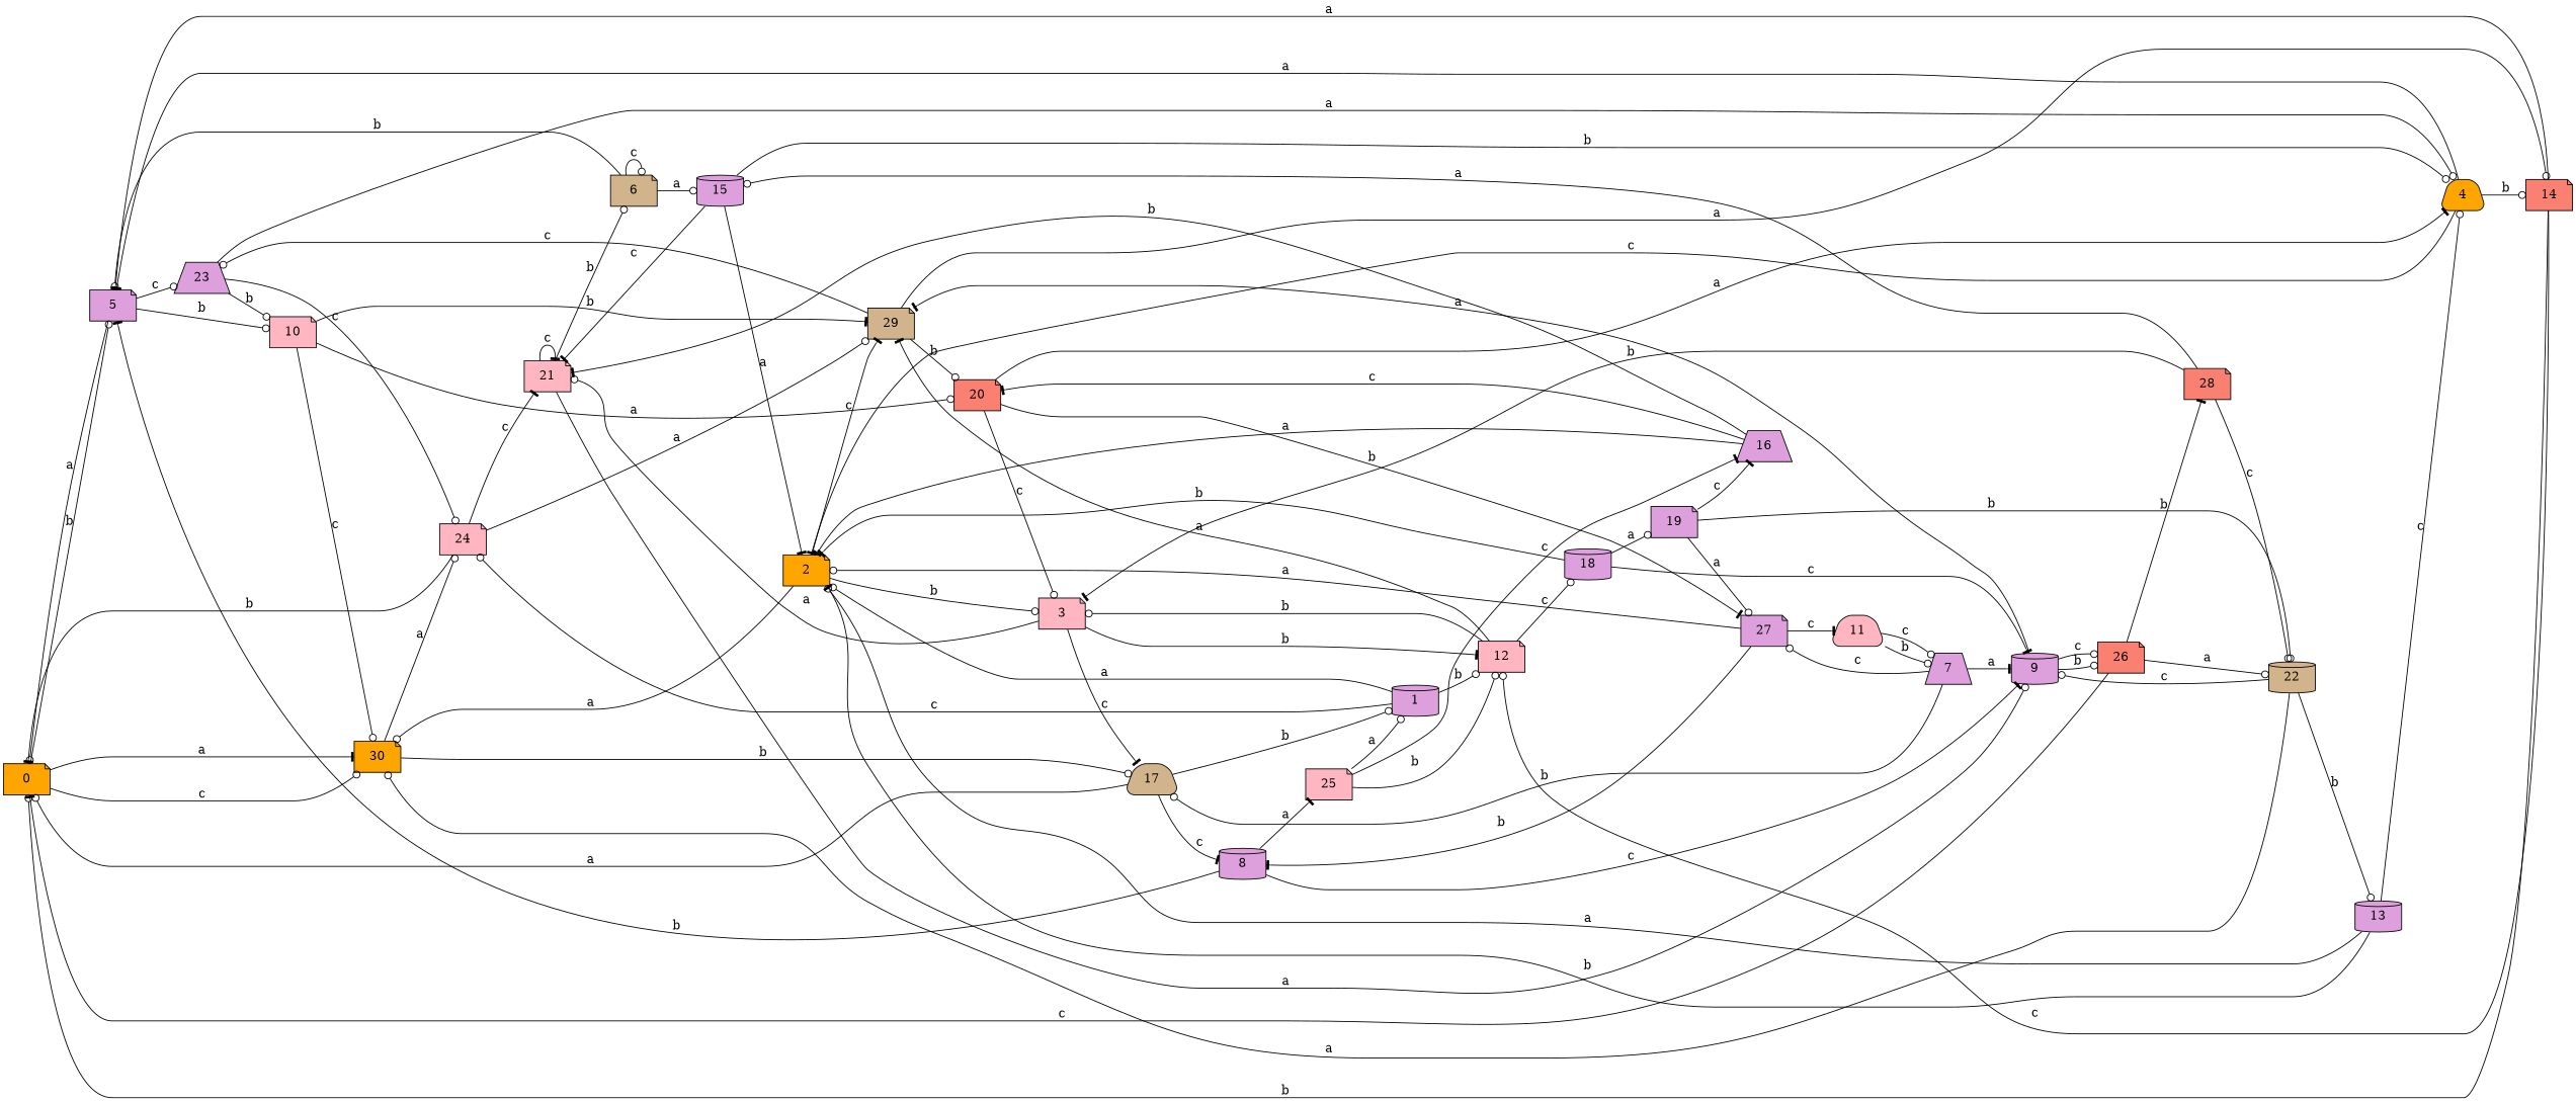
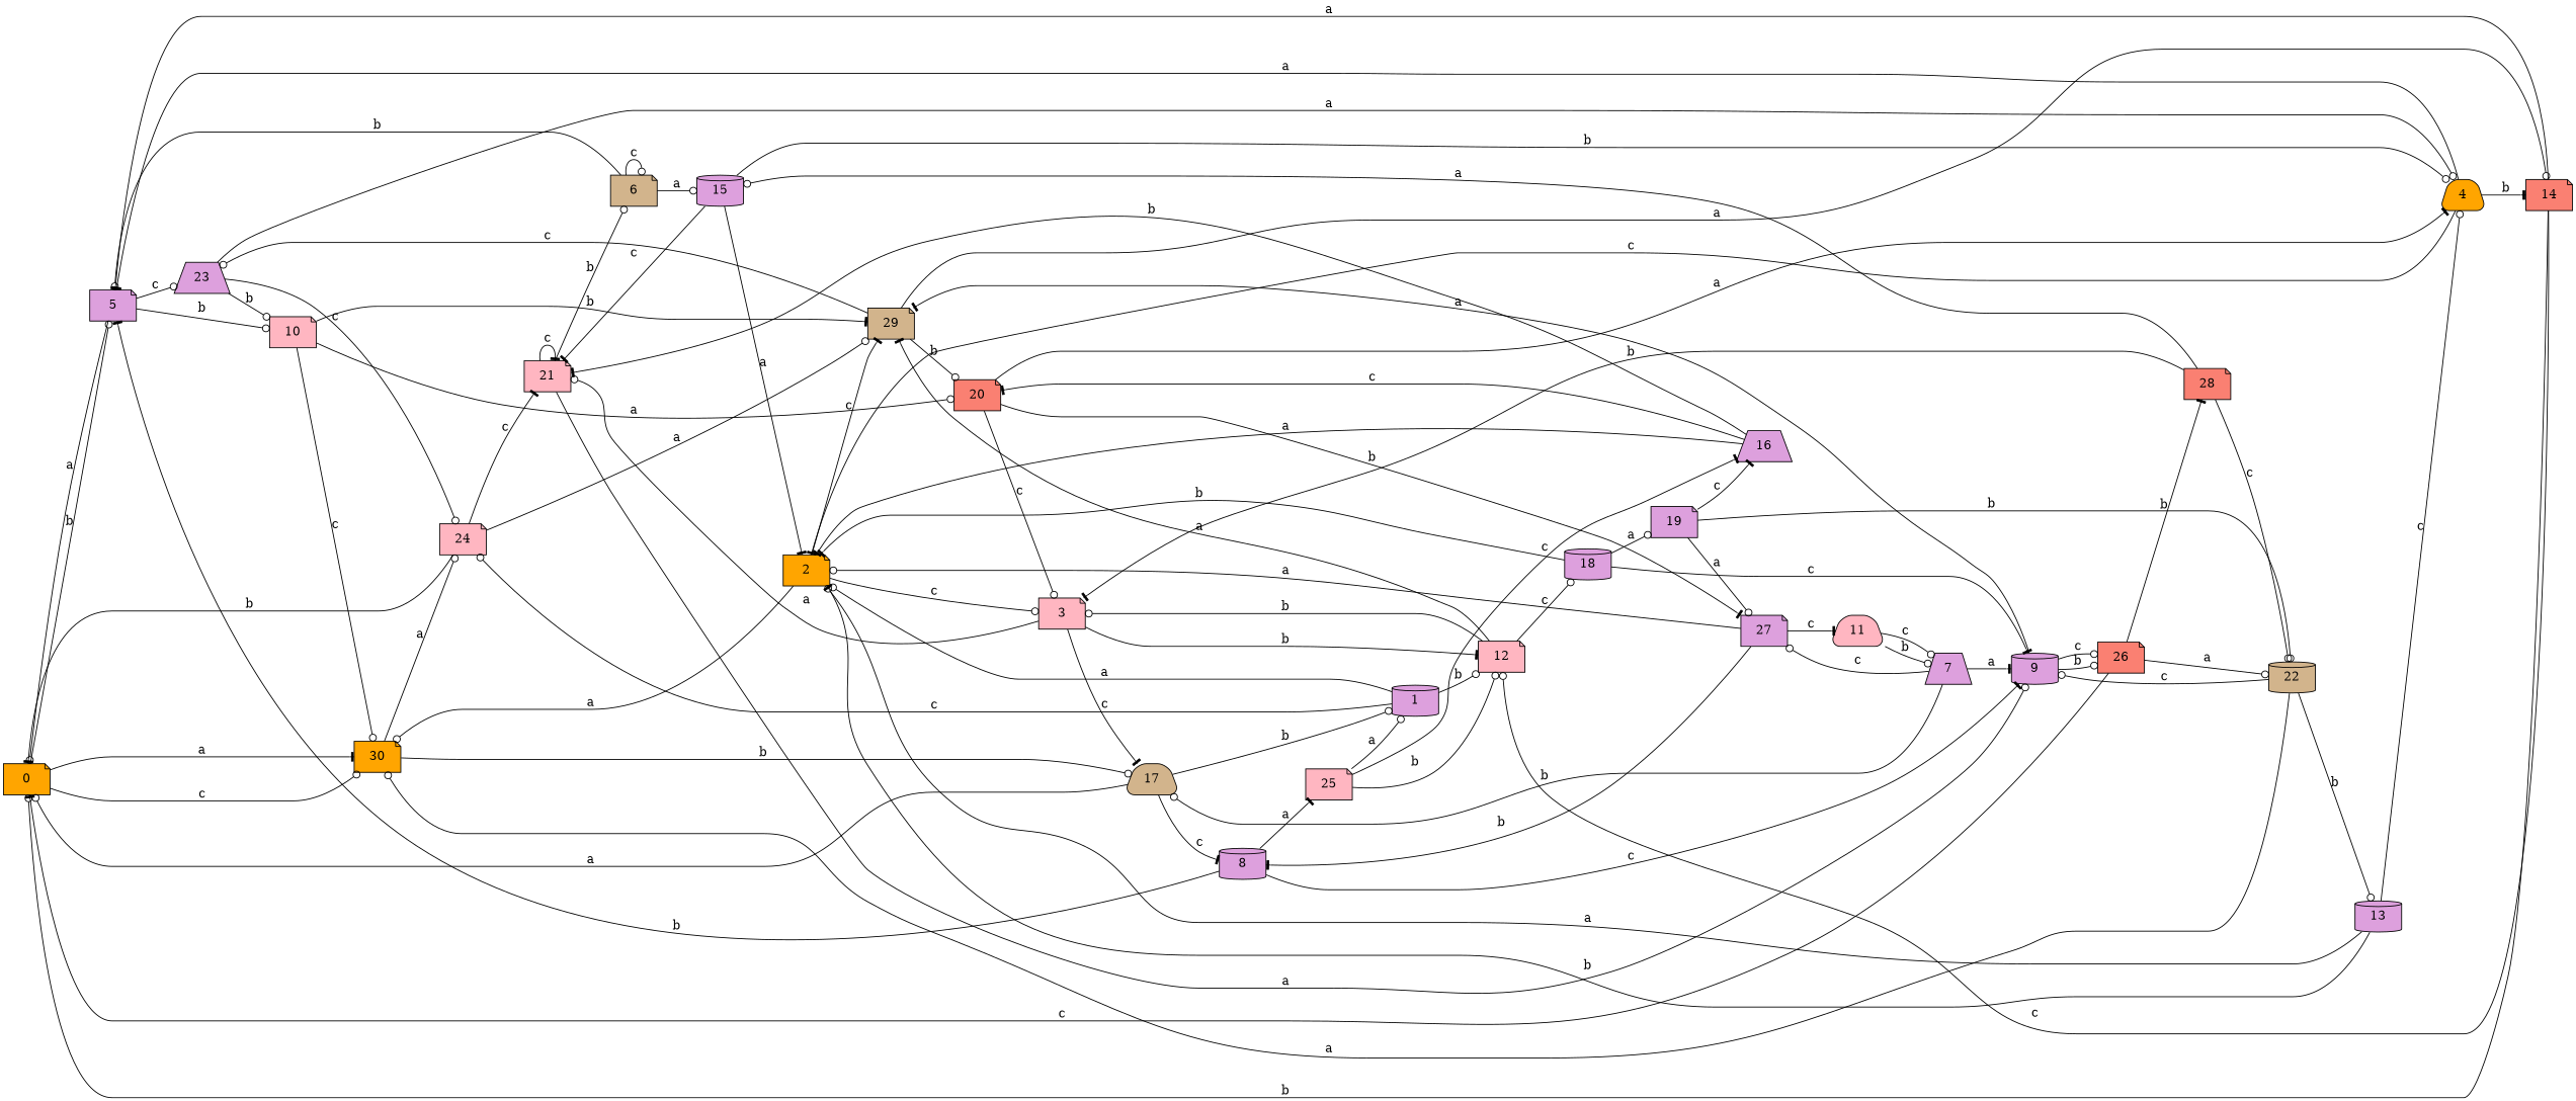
  digraph {
    rankdir=LR
    node [color=black fillcolor=plum shape=note style=filled]
    edge [arrowhead=odot]
    n1 [fillcolor=orange label=0]
    n2 [label=5 style="rounded,filled"]
    n3 [fillcolor=orange label=30 style="rounded,filled"]
    n4 [fillcolor=lightpink label=10 style="rounded,filled"]
    n5 [label=23 shape=trapezium]
    n6 [fillcolor=lightpink label=24]
    n7 [fillcolor=tan label=17 shape=trapezium style="rounded,filled"]
    n8 [label=1 shape=cylinder style="rounded,filled"]
    n9 [fillcolor=orange label=2 style="rounded,filled"]
    n10 [fillcolor=lightpink label=12 style="rounded,filled"]
    n11 [fillcolor=lightpink label=3 style="rounded,filled"]
    n12 [fillcolor=tan label=29]
    n13 [label=18 shape=cylinder]
    n14 [fillcolor=lightpink label=21 style="rounded,filled"]
    n15 [fillcolor=salmon label=14]
    n16 [fillcolor=salmon label=20]
    n17 [label=8 shape=cylinder style="rounded,filled"]
    n18 [fillcolor=tan label=6 style="rounded,filled"]
    n19 [label=9 shape=cylinder]
    n20 [fillcolor=orange label=4 shape=trapezium style="rounded,filled"]
    n21 [label=15 shape=cylinder]
    n22 [label=7 shape=trapezium]
    n23 [label=27]
    n24 [fillcolor=salmon label=26]
    n25 [fillcolor=lightpink label=11 shape=trapezium style="rounded,filled"]
    n26 [fillcolor=lightpink label=25]
    n27 [label=16 shape=trapezium]
    n28 [fillcolor=tan label=22 shape=cylinder]
    n29 [fillcolor=salmon label=28 style="rounded,filled"]
    n30 [label=19 style="rounded,filled"]
    n31 [label=13 shape=cylinder]
    n1 -> n2 [label=b]
    n1 -> n3 [arrowhead=tee label=a]
    n1 -> n3 [label=c]
    n2 -> n1 [label=a]
    n2 -> n4 [label=b]
    n2 -> n5 [label=c]
    n3 -> n6 [label=a]
    n3 -> n7 [label=b]
    n4 -> n3 [label=c]
    n4 -> n12 [arrowhead=tee label=b]
    n4 -> n16 [label=a]
    n5 -> n4 [label=b]
    n5 -> n6 [label=c]
    n5 -> n20 [label=a]
    n6 -> n1 [arrowhead=tee label=b]
    n6 -> n12 [label=a]
    n6 -> n14 [arrowhead=tee label=c]
    n7 -> n1 [label=a]
    n7 -> n8 [label=b]
    n7 -> n17 [arrowhead=tee label=c]
    n8 -> n6 [label=c]
    n8 -> n9 [label=a]
    n8 -> n10 [label=b]
    n9 -> n3 [label=a]
-   n9 -> n11 [label=b]
+   n9 -> n11 [label=c]
    n9 -> n12 [arrowhead=tee label=c]
    n10 -> n11 [label=b]
    n10 -> n12 [arrowhead=tee label=a]
    n10 -> n13 [label=c]
    n11 -> n7 [arrowhead=tee label=c]
    n11 -> n10 [arrowhead=tee label=b]
    n11 -> n14 [label=a]
    n12 -> n5 [label=c]
    n12 -> n15 [label=a]
    n12 -> n16 [label=b]
    n13 -> n9 [arrowhead=tee label=b]
    n13 -> n19 [arrowhead=tee label=c]
    n13 -> n30 [label=a]
    n14 -> n14 [arrowhead=tee label=c]
    n14 -> n18 [label=b]
    n14 -> n19 [label=a]
    n15 -> n1 [label=b]
    n15 -> n2 [arrowhead=tee label=a]
    n15 -> n10 [label=c]
    n16 -> n11 [label=c]
    n16 -> n20 [arrowhead=tee label=a]
    n16 -> n23 [arrowhead=tee label=b]
    n17 -> n2 [arrowhead=tee label=b]
    n17 -> n19 [arrowhead=tee label=c]
    n17 -> n26 [arrowhead=tee label=a]
    n18 -> n2 [label=b]
    n18 -> n18 [label=c]
    n18 -> n21 [label=a]
    n19 -> n12 [arrowhead=tee label=a]
    n19 -> n24 [label=b]
    n19 -> n24 [label=c]
    n20 -> n2 [arrowhead=tee label=a]
    n20 -> n9 [arrowhead=tee label=c]
-   n20 -> n15 [label=b]
+   n20 -> n15 [arrowhead=tee label=b]
    n21 -> n9 [arrowhead=tee label=a]
    n21 -> n14 [arrowhead=tee label=c]
    n21 -> n20 [label=b]
    n22 -> n7 [label=b]
    n22 -> n19 [arrowhead=tee label=a]
    n22 -> n23 [label=c]
    n23 -> n9 [label=a]
    n23 -> n17 [arrowhead=tee label=b]
    n23 -> n25 [arrowhead=tee label=c]
    n24 -> n1 [arrowhead=tee label=c]
    n24 -> n28 [label=a]
    n24 -> n29 [arrowhead=tee label=b]
    n25 -> n22 [label=b]
    n25 -> n22 [label=c]
    n26 -> n8 [label=a]
    n26 -> n10 [label=b]
    n26 -> n27 [arrowhead=tee label=c]
    n27 -> n9 [arrowhead=tee label=a]
    n27 -> n14 [arrowhead=tee label=b]
    n27 -> n16 [arrowhead=tee label=c]
    n28 -> n3 [label=a]
    n28 -> n19 [label=c]
    n28 -> n31 [label=b]
    n29 -> n11 [arrowhead=tee label=b]
    n29 -> n21 [label=a]
    n29 -> n28 [label=c]
    n30 -> n23 [label=a]
    n30 -> n27 [arrowhead=tee label=c]
    n30 -> n28 [label=b]
    n31 -> n9 [label=a]
    n31 -> n9 [arrowhead=tee label=b]
    n31 -> n20 [label=c]
  }
